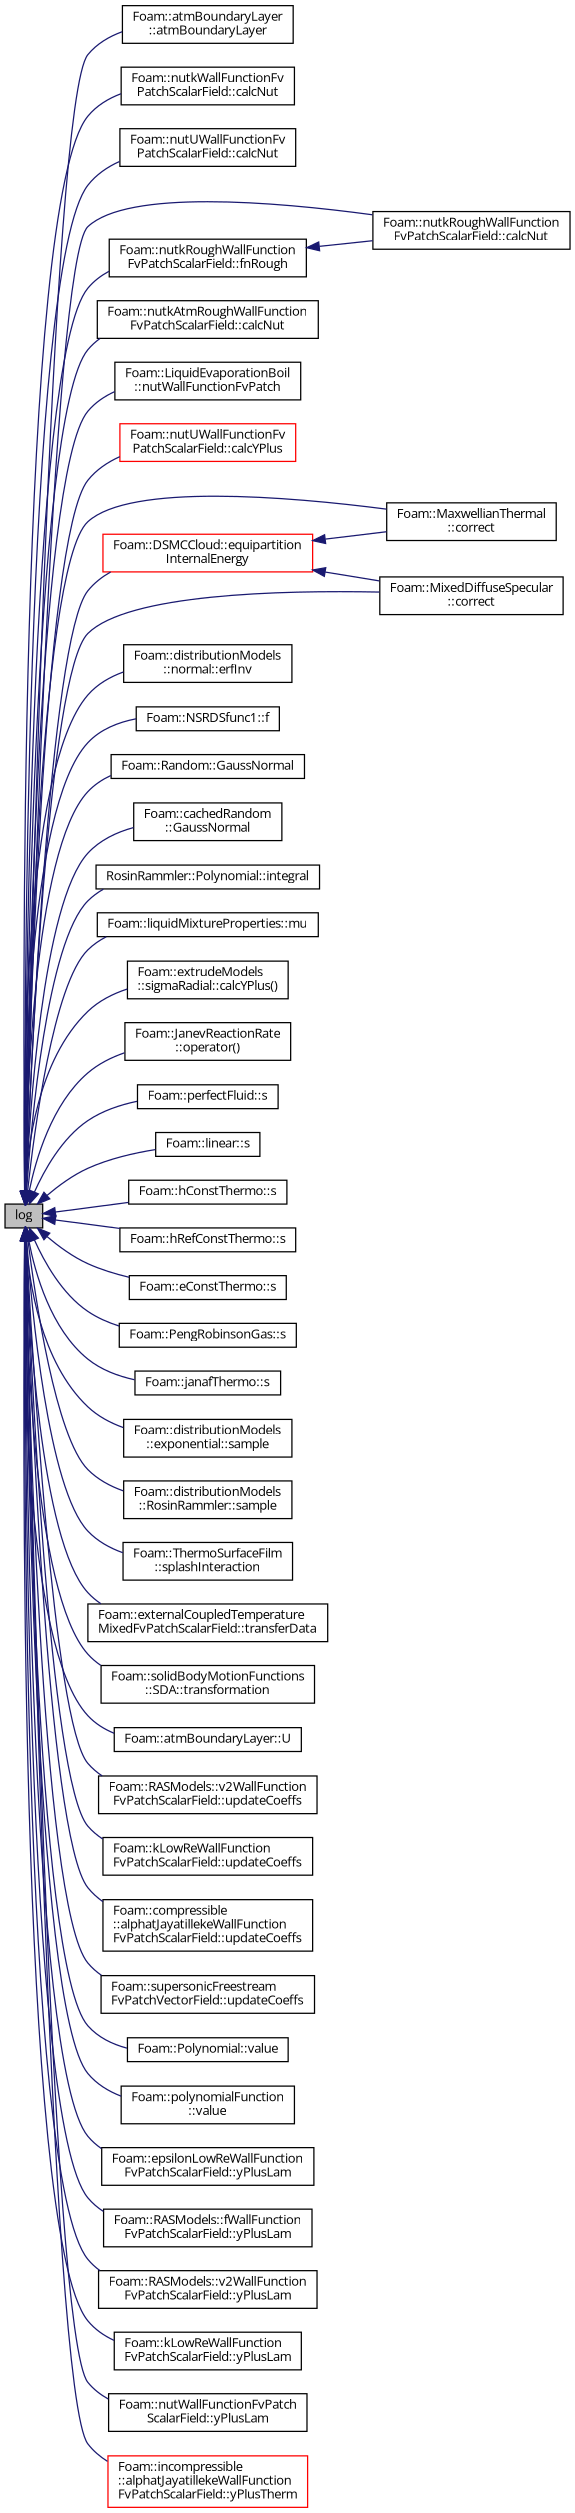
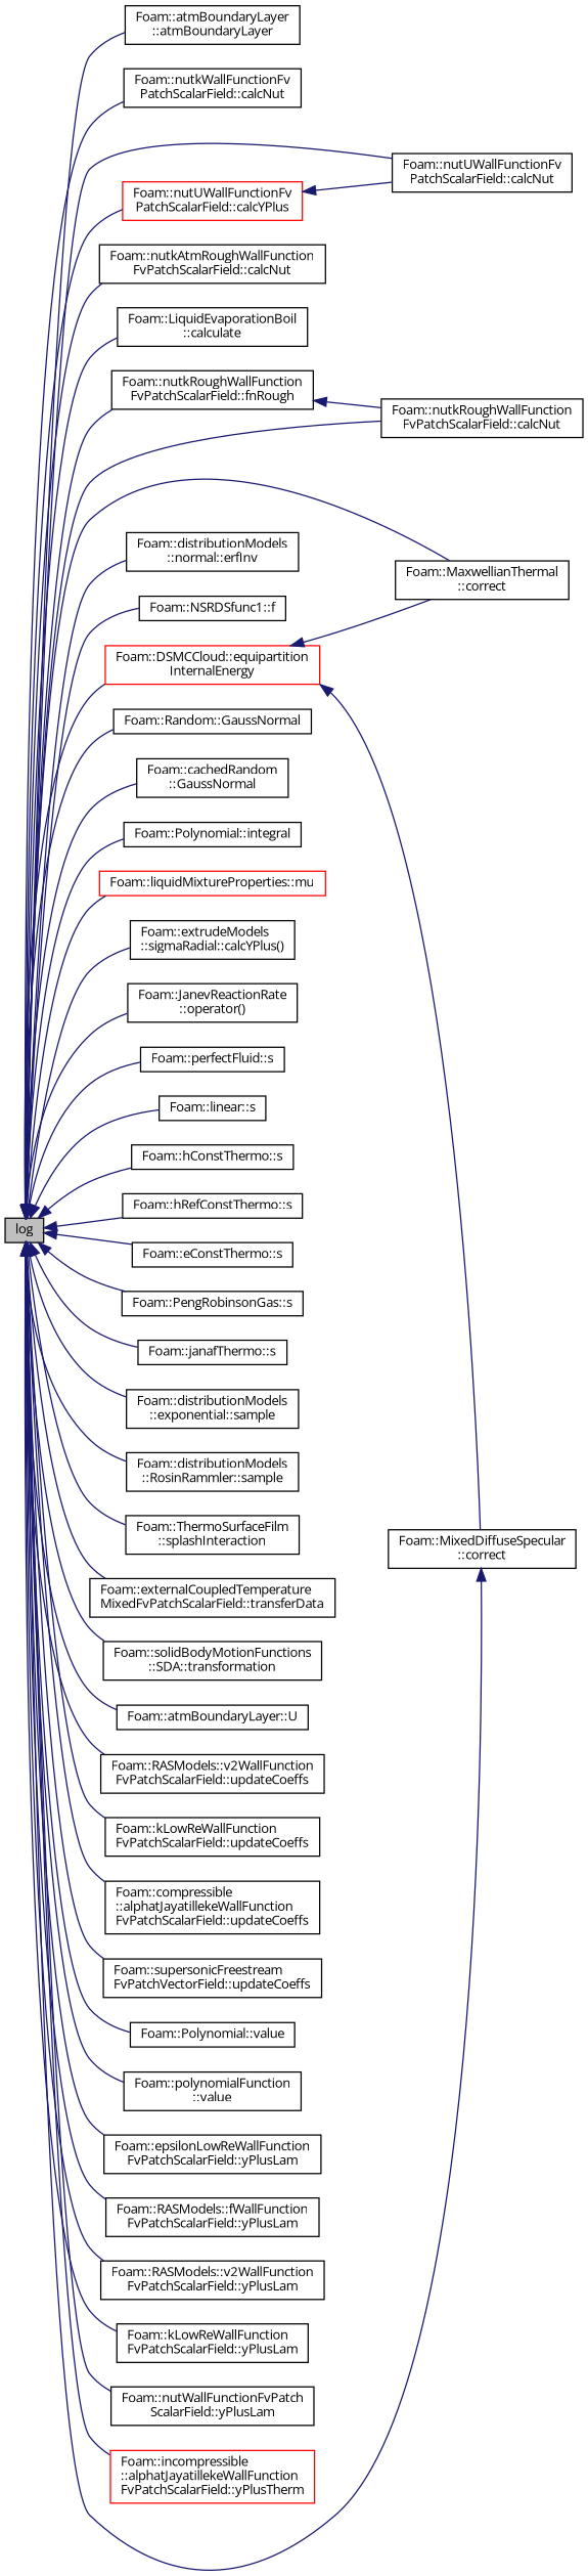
  digraph {
    fontname="Open Sans"
    rankdir=LR
    node [color=black fontname="Open Sans" fontsize=10 shape=record]
    edge [color=midnightblue dir=back fontname="Open Sans" fontsize=10 labelfontname=Helvetica labelfontsize=10 style=solid]
    n1 [fillcolor=grey75 fontcolor=black height=0.2 label=log style=filled width=0.4]
    n2 [height=0.2 label="Foam::atmBoundaryLayer\l::atmBoundaryLayer" width=0.4]
    n3 [height=0.2 label="Foam::nutkWallFunctionFv\lPatchScalarField::calcNut" width=0.4]
    n4 [height=0.2 label="Foam::nutUWallFunctionFv\lPatchScalarField::calcNut" width=0.4]
    n5 [height=0.2 label="Foam::nutkRoughWallFunction\lFvPatchScalarField::calcNut" width=0.4]
    n6 [height=0.2 label="Foam::nutkAtmRoughWallFunction\lFvPatchScalarField::calcNut" width=0.4]
-   n7 [height=0.2 label="Foam::LiquidEvaporationBoil\l::nutWallFunctionFvPatch" width=0.4]
+   n7 [height=0.2 label="Foam::LiquidEvaporationBoil\l::calculate" width=0.4]
    n8 [color=red height=0.2 label="Foam::nutUWallFunctionFv\lPatchScalarField::calcYPlus" width=0.4]
    n9 [height=0.2 label="Foam::MaxwellianThermal\l::correct" width=0.4]
    n10 [height=0.2 label="Foam::MixedDiffuseSpecular\l::correct" width=0.4]
    n11 [color=red height=0.2 label="Foam::DSMCCloud::equipartition\lInternalEnergy" width=0.4]
    n12 [height=0.2 label="Foam::distributionModels\l::normal::erfInv" width=0.4]
    n13 [height=0.2 label="Foam::NSRDSfunc1::f" width=0.4]
    n14 [height=0.2 label="Foam::nutkRoughWallFunction\lFvPatchScalarField::fnRough" width=0.4]
    n15 [height=0.2 label="Foam::Random::GaussNormal" width=0.4]
    n16 [height=0.2 label="Foam::cachedRandom\l::GaussNormal" width=0.4]
-   n17 [height=0.2 label="RosinRammler::Polynomial::integral" width=0.4]
-   n18 [height=0.2 label="Foam::liquidMixtureProperties::mu" width=0.4]
+   n17 [height=0.2 label="Foam::Polynomial::integral" width=0.4]
+   n18 [color=red height=0.2 label="Foam::liquidMixtureProperties::mu" width=0.4]
    n19 [height=0.2 label="Foam::extrudeModels\l::sigmaRadial::calcYPlus()" width=0.4]
    n20 [height=0.2 label="Foam::JanevReactionRate\l::operator()" width=0.4]
    n21 [height=0.2 label="Foam::perfectFluid::s" width=0.4]
    n22 [height=0.2 label="Foam::linear::s" width=0.4]
    n23 [height=0.2 label="Foam::hConstThermo::s" width=0.4]
    n24 [height=0.2 label="Foam::hRefConstThermo::s" width=0.4]
    n25 [height=0.2 label="Foam::eConstThermo::s" width=0.4]
    n26 [height=0.2 label="Foam::PengRobinsonGas::s" width=0.4]
    n27 [height=0.2 label="Foam::janafThermo::s" width=0.4]
    n28 [height=0.2 label="Foam::distributionModels\l::exponential::sample" width=0.4]
    n29 [height=0.2 label="Foam::distributionModels\l::RosinRammler::sample" width=0.4]
    n30 [height=0.2 label="Foam::ThermoSurfaceFilm\l::splashInteraction" width=0.4]
    n31 [height=0.2 label="Foam::externalCoupledTemperature\lMixedFvPatchScalarField::transferData" width=0.4]
    n32 [height=0.2 label="Foam::solidBodyMotionFunctions\l::SDA::transformation" width=0.4]
    n33 [height=0.2 label="Foam::atmBoundaryLayer::U" width=0.4]
    n34 [height=0.2 label="Foam::RASModels::v2WallFunction\lFvPatchScalarField::updateCoeffs" width=0.4]
    n35 [height=0.2 label="Foam::kLowReWallFunction\lFvPatchScalarField::updateCoeffs" width=0.4]
    n36 [height=0.2 label="Foam::compressible\l::alphatJayatillekeWallFunction\lFvPatchScalarField::updateCoeffs" width=0.4]
    n37 [height=0.2 label="Foam::supersonicFreestream\lFvPatchVectorField::updateCoeffs" width=0.4]
    n38 [height=0.2 label="Foam::Polynomial::value" width=0.4]
    n39 [height=0.2 label="Foam::polynomialFunction\l::value" width=0.4]
    n40 [height=0.2 label="Foam::epsilonLowReWallFunction\lFvPatchScalarField::yPlusLam" width=0.4]
    n41 [height=0.2 label="Foam::RASModels::fWallFunction\lFvPatchScalarField::yPlusLam" width=0.4]
    n42 [height=0.2 label="Foam::RASModels::v2WallFunction\lFvPatchScalarField::yPlusLam" width=0.4]
    n43 [height=0.2 label="Foam::kLowReWallFunction\lFvPatchScalarField::yPlusLam" width=0.4]
    n44 [height=0.2 label="Foam::nutWallFunctionFvPatch\lScalarField::yPlusLam" width=0.4]
    n45 [color=red height=0.2 label="Foam::incompressible\l::alphatJayatillekeWallFunction\lFvPatchScalarField::yPlusTherm" width=0.4]
    n1 -> n2
    n1 -> n3
    n1 -> n4
    n1 -> n5
    n1 -> n6
    n1 -> n7
    n1 -> n8
    n1 -> n9
-   n1 -> n10
+   n10 -> n1
    n1 -> n11
    n1 -> n12
    n1 -> n13
    n1 -> n14
    n1 -> n15
    n1 -> n16
    n1 -> n17
    n1 -> n18
    n1 -> n19
    n1 -> n20
    n1 -> n21
    n1 -> n22
    n1 -> n23
    n1 -> n24
    n1 -> n25
    n1 -> n26
    n1 -> n27
    n1 -> n28
    n1 -> n29
    n1 -> n30
    n1 -> n31
    n1 -> n32
    n1 -> n33
    n1 -> n34
    n1 -> n35
    n1 -> n36
    n1 -> n37
    n1 -> n38
    n1 -> n39
    n1 -> n40
    n1 -> n41
    n1 -> n42
    n1 -> n43
    n1 -> n44
    n1 -> n45
+   n8 -> n4
    n11 -> n9
    n11 -> n10
    n14 -> n5
  }
